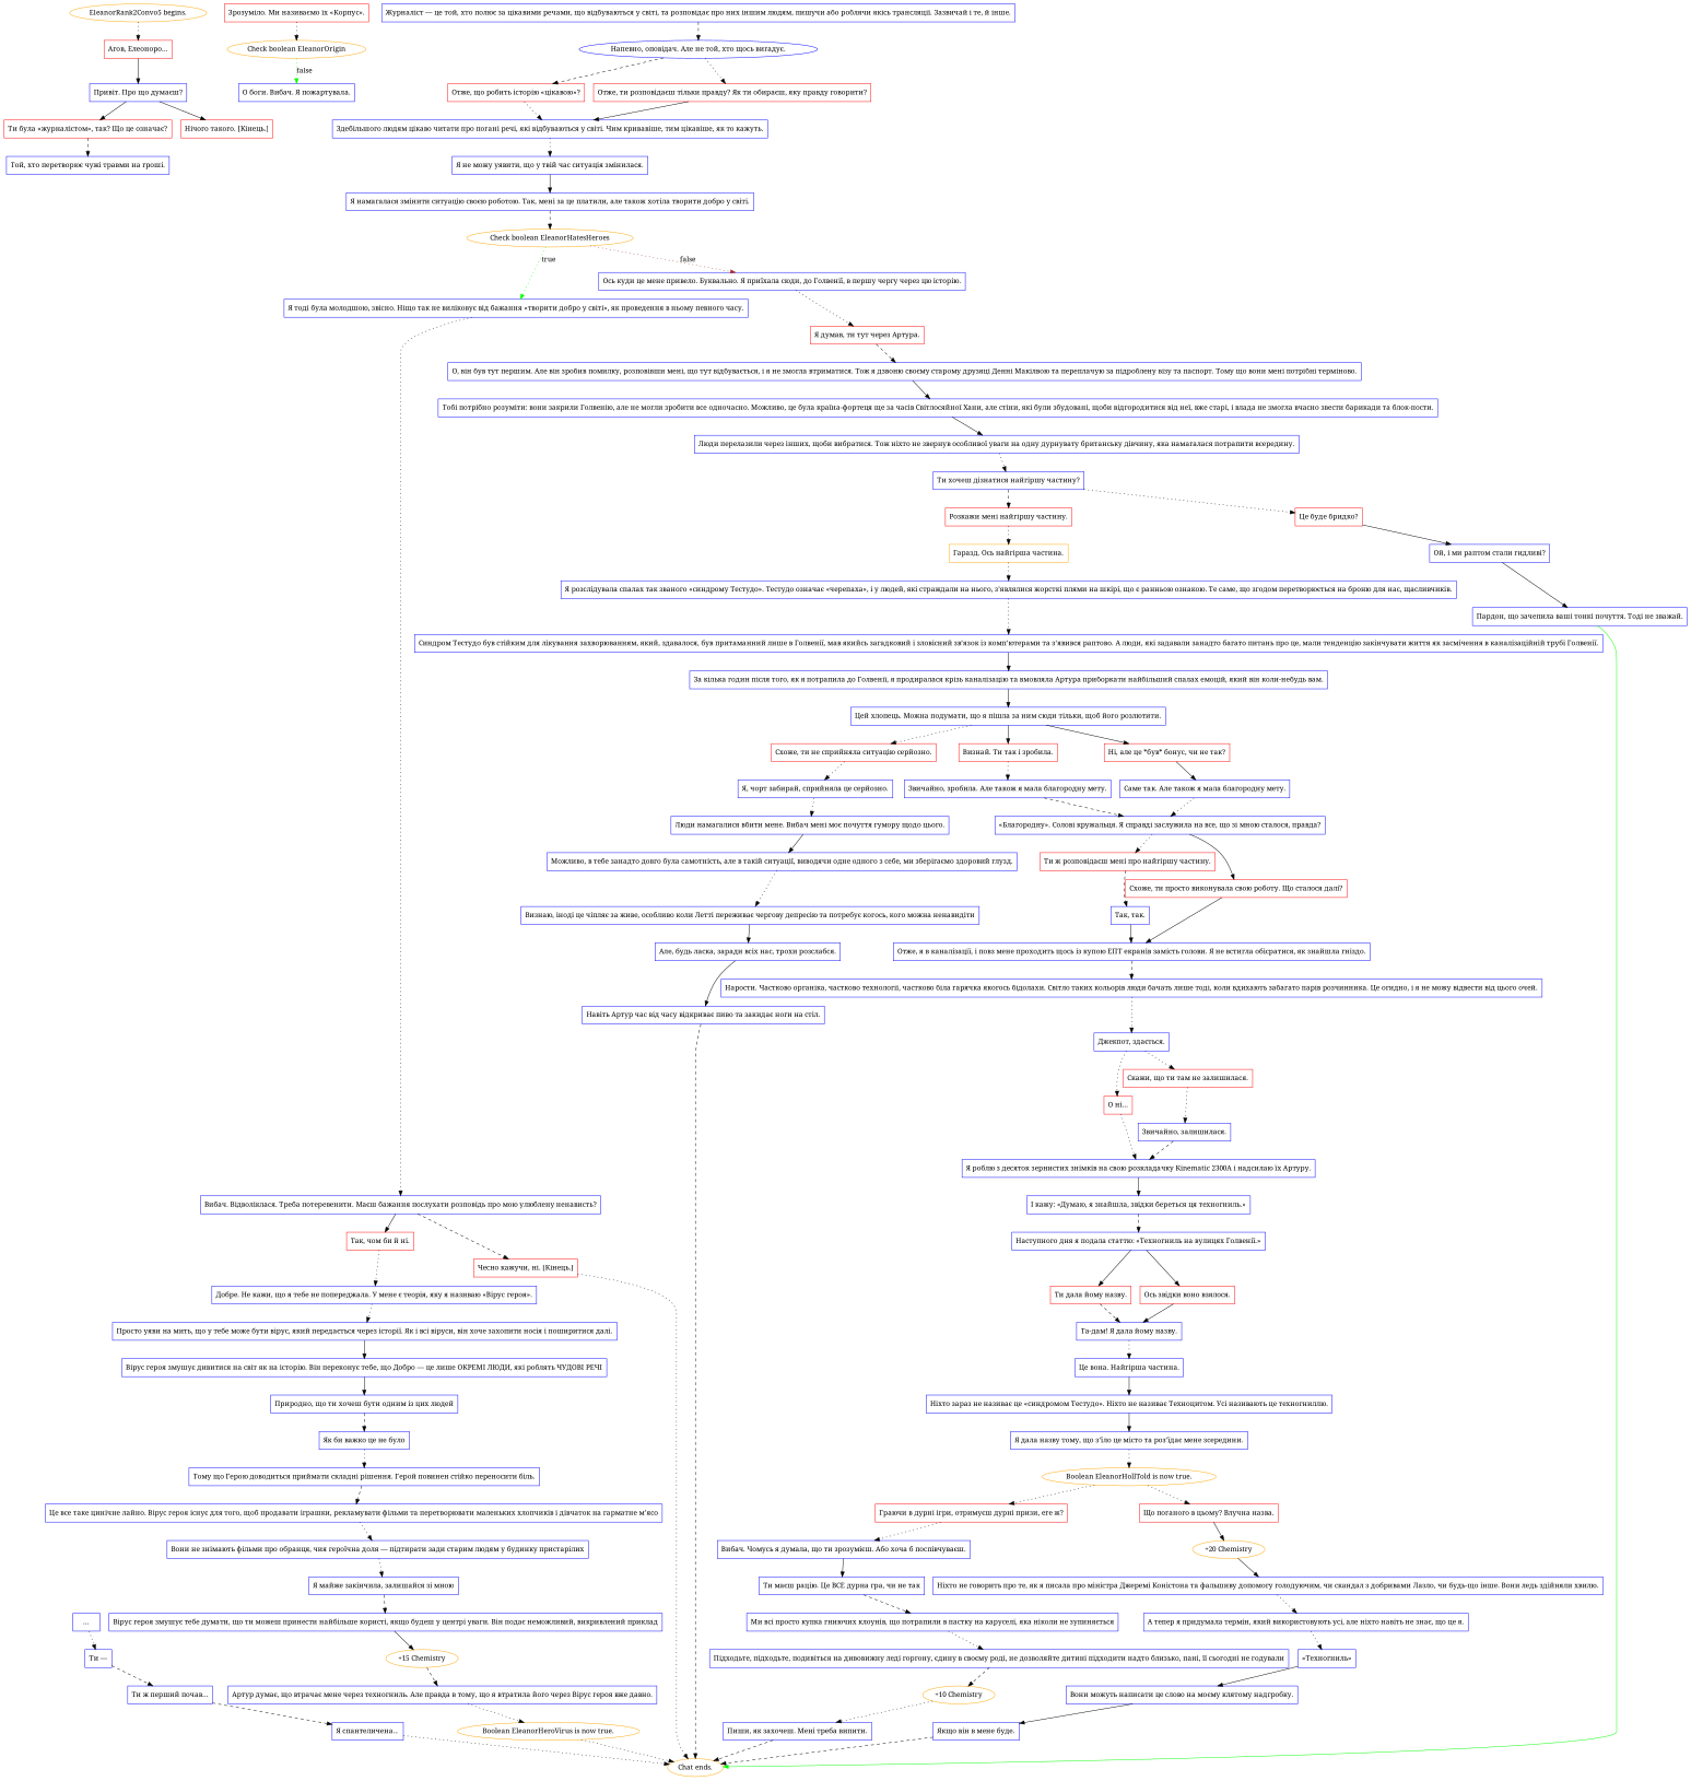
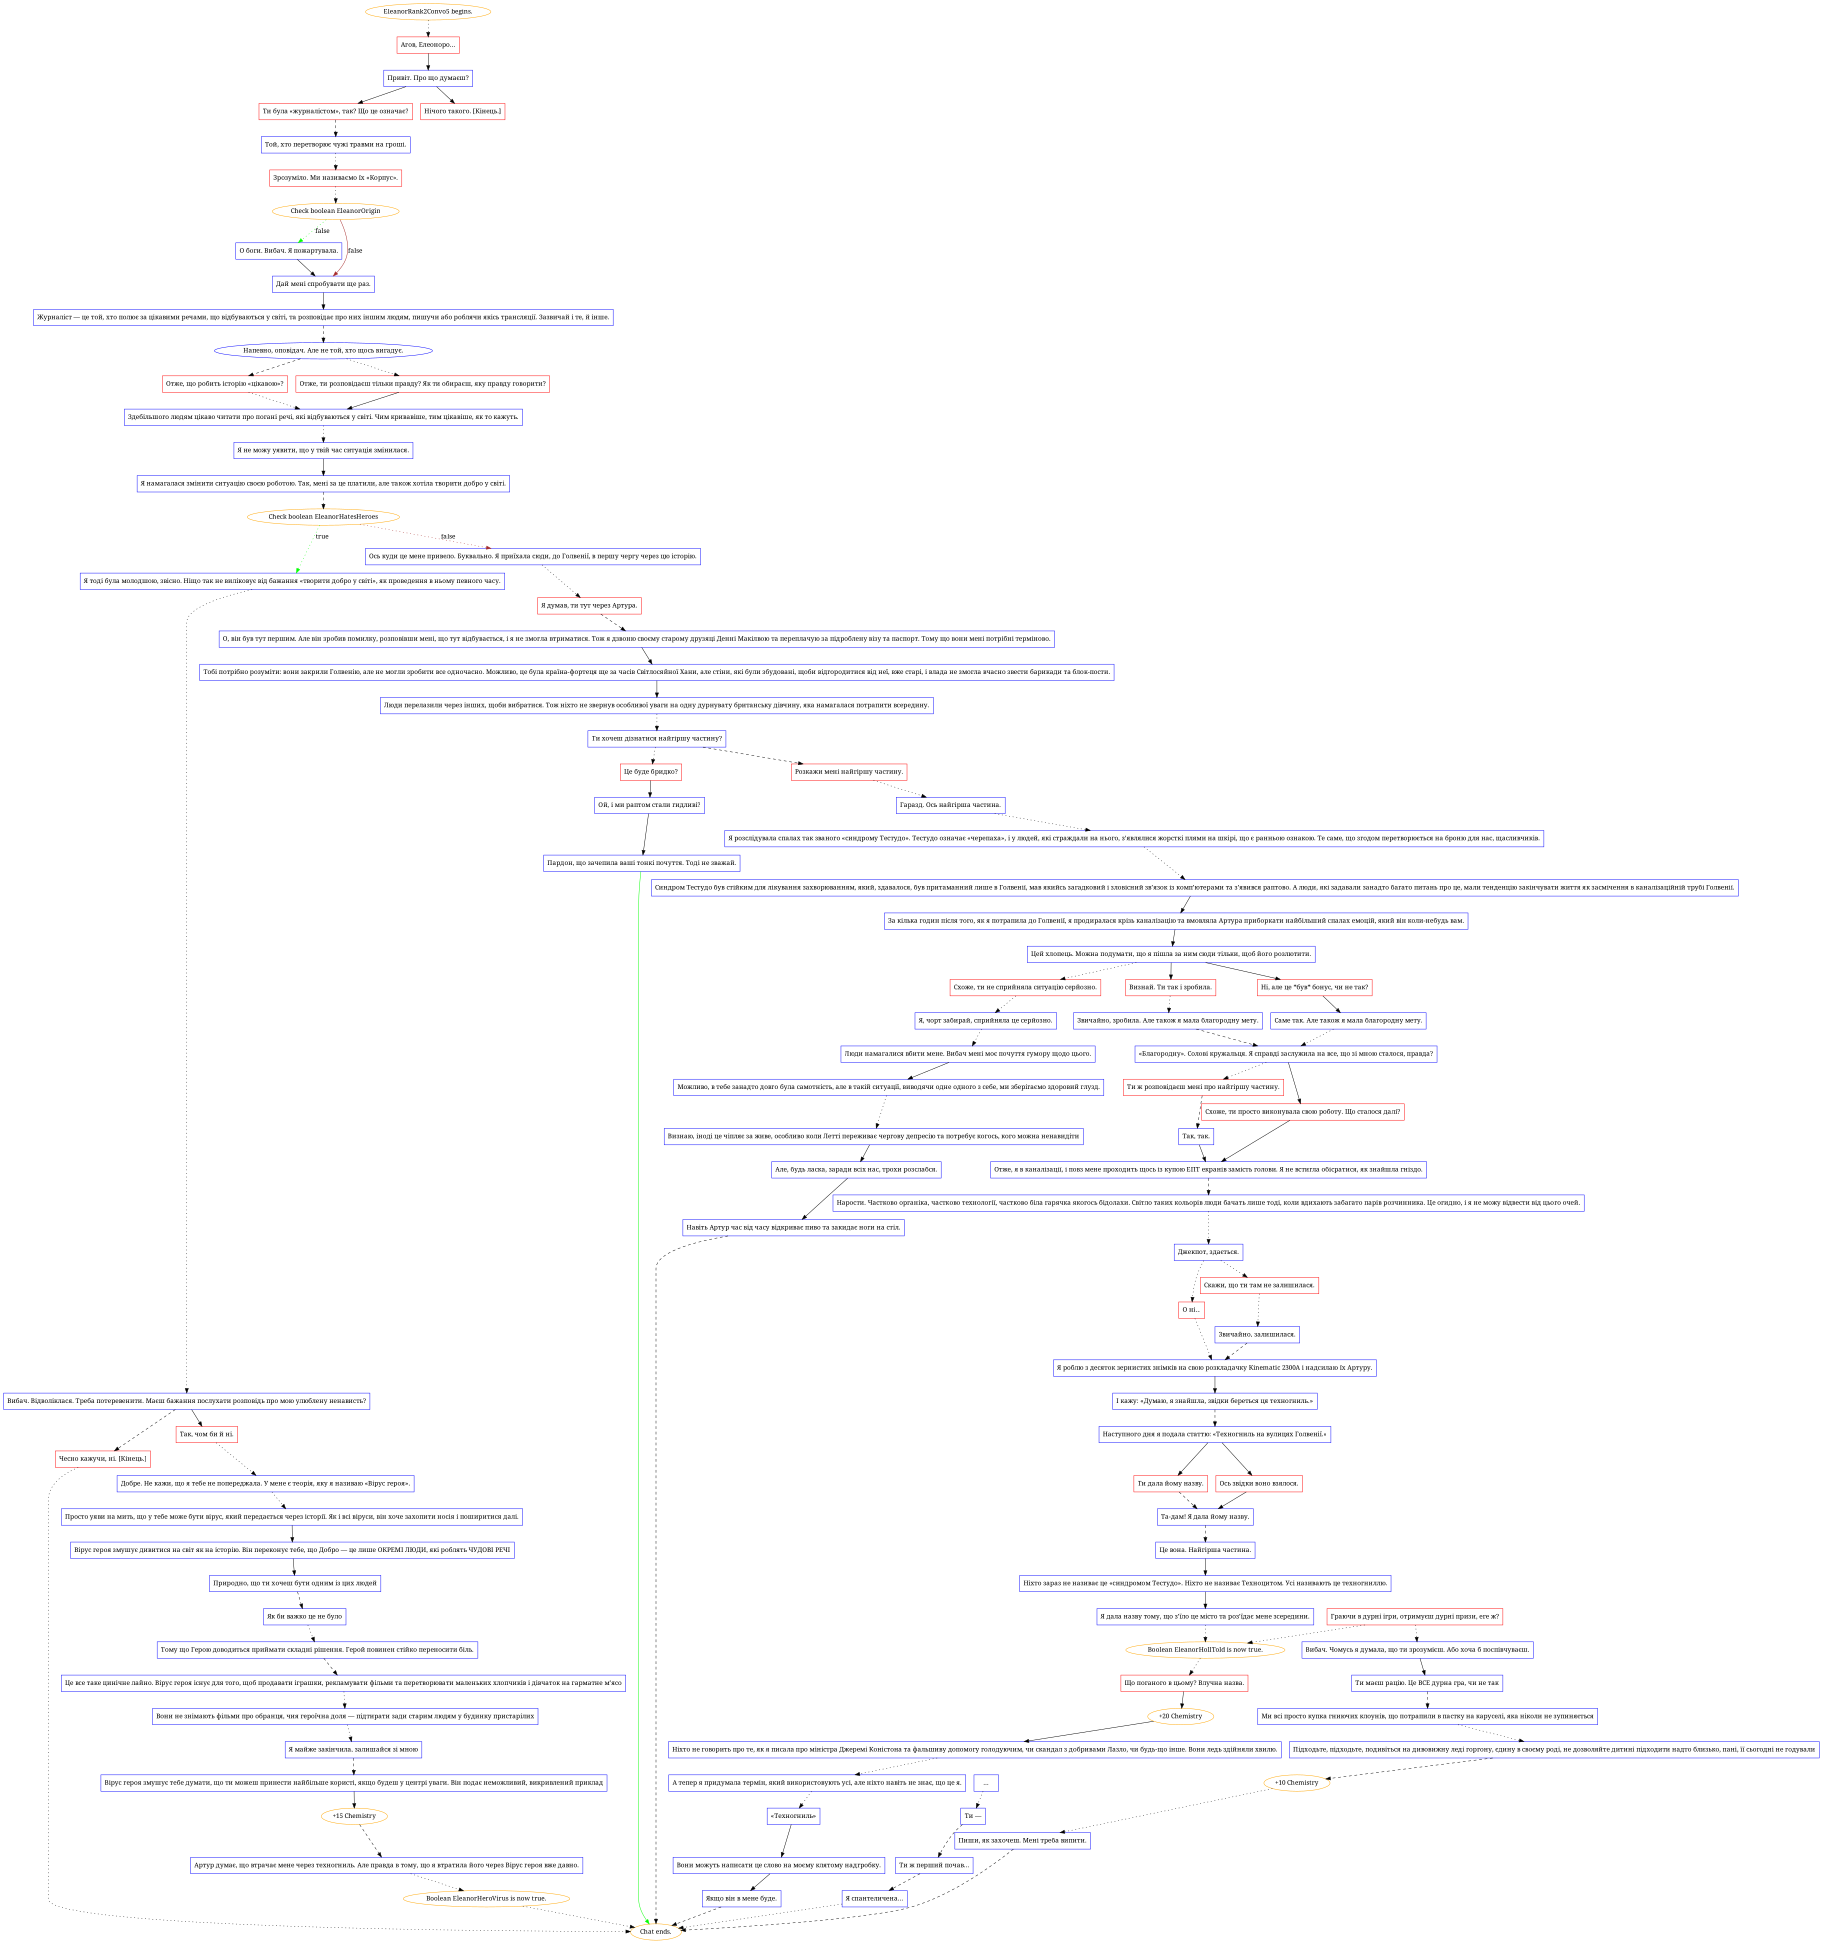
  digraph {
    fontname="Noto Serif"
    node [color=blue fontname="Noto Serif" shape=box]
    edge [fontname="Noto Serif" style=dotted]
    "EleanorRank2Convo5 begins." [color=orange shape=""]
    n2 [color=red label="Агов, Елеоноро…"]
    n3 [label="Привіт. Про що думаєш?"]
    n4 [color=red label="Ти була «журналістом», так? Що це означає?"]
    n5 [color=red label="Нічого такого. [Кінець.]"]
    n6 [label="Той, хто перетворює чужі травми на гроші."]
    n7 [color=red label="Зрозуміло. Ми називаємо їх «Корпус»."]
    n8 [color=orange label="Check boolean EleanorOrigin" shape=""]
    n9 [label="…"]
    n10 [label="Ти —"]
    n11 [label="О боги. Вибач. Я пожартувала."]
+   n12 [label="Дай мені спробувати ще раз."]
    n13 [label="Ти ж перший почав…"]
    n14 [label="Журналіст — це той, хто полює за цікавими речами, що відбуваються у світі, та розповідає про них іншим людям, пишучи або роблячи якісь трансляції. Зазвичай і те, й інше."]
    n15 [label="Я спантеличена…"]
    n16 [label="Напевно, оповідач. Але не той, хто щось вигадує." shape=ellipse]
    "Chat ends." [color=orange shape=""]
    n18 [color=red label="Отже, що робить історію «цікавою»?"]
    n19 [color=red label="Отже, ти розповідаєш тільки правду? Як ти обираєш, яку правду говорити?"]
    n20 [label="Здебільшого людям цікаво читати про погані речі, які відбуваються у світі. Чим кривавіше, тим цікавіше, як то кажуть."]
    n21 [label="Я не можу уявити, що у твій час ситуація змінилася."]
    n22 [label="Я намагалася змінити ситуацію своєю роботою. Так, мені за це платили, але також хотіла творити добро у світі."]
    n23 [color=orange label="Check boolean EleanorHatesHeroes" shape=""]
    n24 [label="Я тоді була молодшою, звісно. Ніщо так не виліковує від бажання «творити добро у світі», як проведення в ньому певного часу."]
    n25 [label="Ось куди це мене привело. Буквально. Я приїхала сюди, до Голвенії, в першу чергу через цю історію."]
    n26 [label="Вибач. Відволіклася. Треба потеревенити. Маєш бажання послухати розповідь про мою улюблену ненависть?"]
    n27 [color=red label="Я думав, ти тут через Артура."]
    n28 [color=red label="Так, чом би й ні."]
    n29 [color=red label="Чесно кажучи, ні. [Кінець.]"]
    n30 [label="О, він був тут першим. Але він зробив помилку, розповівши мені, що тут відбувається, і я не змогла втриматися. Тож я дзвоню своєму старому друзяці Денні Макілвою та переплачую за підроблену візу та паспорт. Тому що вони мені потрібні терміново."]
    n31 [label="Добре. Не кажи, що я тебе не попереджала. У мене є теорія, яку я називаю «Вірус героя»."]
    n32 [label="Тобі потрібно розуміти: вони закрили Голвенію, але не могли зробити все одночасно. Можливо, це була країна-фортеця ще за часів Світлосяйної Хани, але стіни, які були збудовані, щоби відгородитися від неї, вже старі, і влада не змогла вчасно звести барикади та блок-пости."]
    n33 [label="Просто уяви на мить, що у тебе може бути вірус, який передається через історії. Як і всі віруси, він хоче захопити носія і поширитися далі."]
    n34 [label="Люди перелазили через інших, щоби вибратися. Тож ніхто не звернув особливої уваги на одну дурнувату британську дівчину, яка намагалася потрапити всередину."]
    n35 [label="Вірус героя змушує дивитися на світ як на історію. Він переконує тебе, що Добро — це лише ОКРЕМІ ЛЮДИ, які роблять ЧУДОВІ РЕЧІ"]
    n36 [label="Ти хочеш дізнатися найгіршу частину?"]
    n37 [label="Природно, що ти хочеш бути одним із цих людей"]
    n38 [color=red label="Розкажи мені найгіршу частину."]
    n39 [color=red label="Це буде бридко?"]
    n40 [label="Як би важко це не було"]
-   n41 [color=orange label="Гаразд. Ось найгірша частина."]
+   n41 [label="Гаразд. Ось найгірша частина."]
    n42 [label="Ой, і ми раптом стали гидливі?"]
    n43 [label="Тому що Герою доводиться приймати складні рішення. Герой повинен стійко переносити біль."]
    n44 [label="Я розслідувала спалах так званого «синдрому Тестудо». Тестудо означає «черепаха», і у людей, які страждали на нього, з’являлися жорсткі плями на шкірі, що є ранньою ознакою. Те саме, що згодом перетворюється на броню для нас, щасливчиків."]
    n45 [label="Пардон, що зачепила ваші тонкі почуття. Тоді не зважай."]
    n46 [label="Це все таке цинічне лайно. Вірус героя існує для того, щоб продавати іграшки, рекламувати фільми та перетворювати маленьких хлопчиків і дівчаток на гарматне м’ясо"]
    n47 [label="Синдром Тестудо був стійким для лікування захворюванням, який, здавалося, був притаманний лише в Голвенії, мав якийсь загадковий і зловісний зв’язок із комп’ютерами та з’явився раптово. А люди, які задавали занадто багато питань про це, мали тенденцію закінчувати життя як засмічення в каналізаційній трубі Голвенії."]
    n48 [label="Вони не знімають фільми про обранця, чия героїчна доля — підтирати зади старим людям у будинку пристарілих"]
    n49 [label="За кілька годин після того, як я потрапила до Голвенії, я продиралася крізь каналізацію та вмовляла Артура приборкати найбільший спалах емоцій, який він коли-небудь вам."]
    n50 [label="Я майже закінчила, залишайся зі мною"]
    n51 [label="Цей хлопець. Можна подумати, що я пішла за ним сюди тільки, щоб його розлютити."]
    n52 [label="Вірус героя змушує тебе думати, що ти можеш принести найбільше користі, якщо будеш у центрі уваги. Він подає неможливий, викривлений приклад"]
    n53 [color=red label="Схоже, ти не сприйняла ситуацію серйозно."]
    n54 [color=red label="Визнай. Ти так і зробила."]
    n55 [color=red label="Ні, але це *був* бонус, чи не так?"]
    n56 [color=orange label="+15 Chemistry" shape=""]
    n57 [label="Я, чорт забирай, сприйняла це серйозно."]
    n58 [label="Звичайно, зробила. Але також я мала благородну мету."]
    n59 [label="Саме так. Але також я мала благородну мету."]
    n60 [label="Артур думає, що втрачає мене через техногниль. Але правда в тому, що я втратила його через Вірус героя вже давно."]
    n61 [label="Люди намагалися вбити мене. Вибач мені моє почуття гумору щодо цього."]
    n62 [label="«Благородну». Солові кружальця. Я справді заслужила на все, що зі мною сталося, правда?"]
    n63 [color=orange label="Boolean EleanorHeroVirus is now true." shape=""]
    n64 [label="Можливо, в тебе занадто довго була самотність, але в такій ситуації, виводячи одне одного з себе, ми зберігаємо здоровий глузд."]
    n65 [color=red label="Ти ж розповідаєш мені про найгіршу частину."]
    n66 [color=red label="Схоже, ти просто виконувала свою роботу. Що сталося далі?"]
    n67 [label="Визнаю, іноді це чіпляє за живе, особливо коли Летті переживає чергову депресію та потребує когось, кого можна ненавидіти"]
    n68 [label="Так, так."]
    n69 [label="Отже, я в каналізації, і повз мене проходить щось із купою ЕПТ екранів замість голови. Я не встигла обісратися, як знайшла гніздо."]
    n70 [label="Але, будь ласка, заради всіх нас, трохи розслабся."]
    n71 [label="Нарости. Частково органіка, частково технології, частково біла гарячка якогось бідолахи. Світло таких кольорів люди бачать лише тоді, коли вдихають забагато парів розчинника. Це огидно, і я не можу відвести від цього очей."]
    n72 [label="Навіть Артур час від часу відкриває пиво та закидає ноги на стіл."]
    n73 [label="Джекпот, здається."]
    n74 [color=red label="О ні…"]
    n75 [color=red label="Скажи, що ти там не залишилася."]
    n76 [label="Я роблю з десяток зернистих знімків на свою розкладачку Kinematic 2300A і надсилаю їх Артуру."]
    n77 [label="Звичайно, залишилася."]
    n78 [label="І кажу: «Думаю, я знайшла, звідки береться ця техногниль.»"]
    n79 [label="Наступного дня я подала статтю: «Техногниль на вулицях Голвенії.»"]
    n80 [color=red label="Ти дала йому назву."]
    n81 [color=red label="Ось звідки воно взялося."]
    n82 [label="Та-дам! Я дала йому назву."]
    n83 [label="Це вона. Найгірша частина."]
    n84 [label="Ніхто зараз не називає це «синдромом Тестудо». Ніхто не називає Техноцитом. Усі називають це техногниллю."]
    n85 [label="Я дала назву тому, що з’їло це місто та роз’їдає мене зсередини."]
    n86 [color=orange label="Boolean EleanorHollTold is now true." shape=""]
    n87 [color=red label="Граючи в дурні ігри, отримуєш дурні призи, еге ж?"]
    n88 [color=red label="Що поганого в цьому? Влучна назва."]
    n89 [label="Вибач. Чомусь я думала, що ти зрозумієш. Або хоча б поспівчуваєш."]
    n90 [color=orange label="+20 Chemistry" shape=""]
    n91 [label="Ти маєш рацію. Це ВСЕ дурна гра, чи не так"]
    n92 [label="Ніхто не говорить про те, як я писала про міністра Джеремі Коністона та фальшиву допомогу голодуючим, чи скандал з добривами Лазло, чи будь-що інше. Вони ледь здійняли хвилю."]
    n93 [label="Ми всі просто купка гниючих клоунів, що потрапили в пастку на каруселі, яка ніколи не зупиняється"]
    n94 [label="А тепер я придумала термін, який використовують усі, але ніхто навіть не знає, що це я."]
    n95 [label="Підходьте, підходьте, подивіться на дивовижну леді горгону, єдину в своєму роді, не дозволяйте дитині підходити надто близько, пані, її сьогодні не годували"]
    n96 [label="«Техногниль»"]
    n97 [color=orange label="+10 Chemistry" shape=""]
    n98 [label="Вони можуть написати це слово на моєму клятому надгробку."]
    n99 [label="Пиши, як захочеш. Мені треба випити."]
    n100 [label="Якщо він в мене буде."]
    "EleanorRank2Convo5 begins." -> n2
    n2 -> n3 [style=solid]
    n3 -> n4 [style=solid]
    n3 -> n5 [style=solid]
    n4 -> n6 [style=dashed]
+   n6 -> n7
    n7 -> n8
    n8 -> n11 [color=green label=false]
+   n8 -> n12 [color=brown label=false style=solid]
    n9 -> n10
    n10 -> n13 [style=dashed]
+   n11 -> n12 [style=solid]
+   n12 -> n14 [style=solid]
    n13 -> n15 [style=dashed]
    n14 -> n16 [style=dashed]
    n15 -> "Chat ends."
    n16 -> n18 [style=dashed]
    n16 -> n19
    n18 -> n20
    n19 -> n20 [style=solid]
    n20 -> n21
    n21 -> n22 [style=solid]
    n22 -> n23 [style=dashed]
    n23 -> n24 [color=green label=true]
    n23 -> n25 [color=brown label=false]
    n24 -> n26
    n25 -> n27
    n26 -> n28 [style=solid]
    n26 -> n29 [style=dashed]
    n27 -> n30 [style=dashed]
    n28 -> n31
    n29 -> "Chat ends."
    n30 -> n32 [style=solid]
    n31 -> n33
    n32 -> n34 [style=solid]
    n33 -> n35 [style=solid]
    n34 -> n36
    n35 -> n37 [style=solid]
    n36 -> n38 [style=dashed]
    n36 -> n39
    n37 -> n40 [style=dashed]
    n38 -> n41
    n39 -> n42 [style=solid]
    n40 -> n43
    n41 -> n44
    n42 -> n45 [style=solid]
    n43 -> n46 [style=dashed]
    n44 -> n47
    n45 -> "Chat ends." [color=green style=solid]
    n46 -> n48
    n47 -> n49 [style=solid]
    n48 -> n50
    n49 -> n51 [style=solid]
    n50 -> n52 [style=dashed]
    n51 -> n53
    n51 -> n54 [style=solid]
    n51 -> n55 [style=solid]
    n52 -> n56 [style=solid]
    n53 -> n57
    n54 -> n58
    n55 -> n59 [style=solid]
    n56 -> n60 [style=dashed]
    n57 -> n61
    n58 -> n62 [style=dashed]
    n59 -> n62
    n60 -> n63
    n61 -> n64 [style=solid]
    n62 -> n65
    n62 -> n66 [style=solid]
    n63 -> "Chat ends."
    n64 -> n67
    n65 -> n68 [style=dashed]
    n66 -> n69 [style=solid]
    n67 -> n70 [style=solid]
    n68 -> n69 [style=solid]
    n69 -> n71 [style=dashed]
    n70 -> n72 [style=solid]
    n71 -> n73
    n72 -> "Chat ends." [style=dashed]
    n73 -> n74
    n73 -> n75
    n74 -> n76
    n75 -> n77
    n76 -> n78 [style=solid]
    n77 -> n76 [style=dashed]
    n78 -> n79 [style=dashed]
    n79 -> n80 [style=solid]
    n79 -> n81 [style=solid]
    n80 -> n82 [style=dashed]
    n81 -> n82 [style=solid]
-   n82 -> n83
+   n82 -> n83 [style=dashed]
    n83 -> n84 [style=solid]
    n84 -> n85 [style=solid]
    n85 -> n86
-   n86 -> n87
+   n87 -> n86
    n86 -> n88
    n87 -> n89
    n88 -> n90 [style=solid]
    n89 -> n91 [style=solid]
    n90 -> n92 [style=solid]
    n91 -> n93 [style=dashed]
    n92 -> n94
    n93 -> n95
    n94 -> n96
    n95 -> n97 [style=dashed]
    n96 -> n98 [style=solid]
    n97 -> n99
    n98 -> n100 [style=solid]
    n99 -> "Chat ends." [style=dashed]
    n100 -> "Chat ends." [style=dashed]
  }
